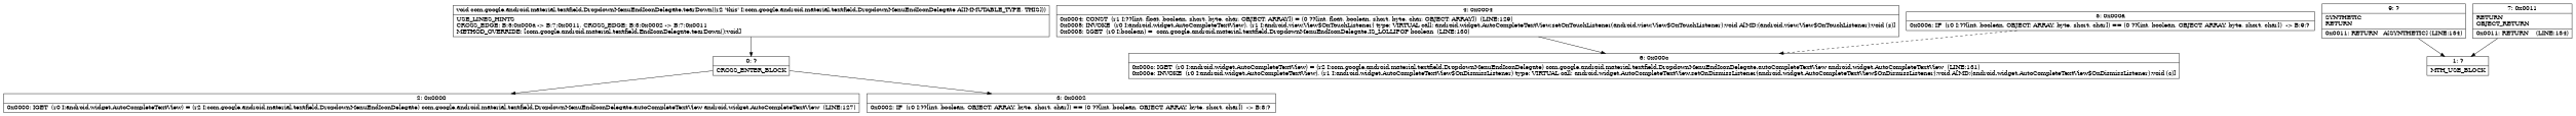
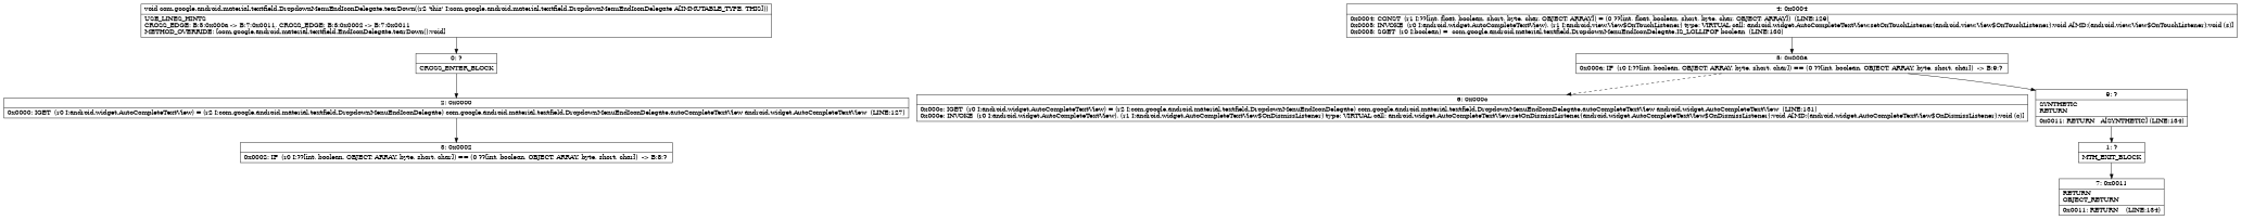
  digraph {
    node [shape=record]
    n1 [label="{0\:\ ?|CROSS_ENTER_BLOCK\l}"]
    n2 [label="{2\:\ 0x0000|0x0000: IGET  (r0 I:android.widget.AutoCompleteTextView) = (r2 I:com.google.android.material.textfield.DropdownMenuEndIconDelegate) com.google.android.material.textfield.DropdownMenuEndIconDelegate.autoCompleteTextView android.widget.AutoCompleteTextView  (LINE:127)\l}"]
    n3 [label="{3\:\ 0x0002|0x0002: IF  (r0 I:??[int, boolean, OBJECT, ARRAY, byte, short, char]) == (0 ??[int, boolean, OBJECT, ARRAY, byte, short, char])  \-\> B:8:? \l}"]
    n4 [label="{4\:\ 0x0004|0x0004: CONST  (r1 I:??[int, float, boolean, short, byte, char, OBJECT, ARRAY]) = (0 ??[int, float, boolean, short, byte, char, OBJECT, ARRAY])  (LINE:129)\l0x0005: INVOKE  (r0 I:android.widget.AutoCompleteTextView), (r1 I:android.view.View$OnTouchListener) type: VIRTUAL call: android.widget.AutoCompleteTextView.setOnTouchListener(android.view.View$OnTouchListener):void A[MD:(android.view.View$OnTouchListener):void (s)]\l0x0008: SGET  (r0 I:boolean) =  com.google.android.material.textfield.DropdownMenuEndIconDelegate.IS_LOLLIPOP boolean  (LINE:130)\l}"]
    n5 [label="{5\:\ 0x000a|0x000a: IF  (r0 I:??[int, boolean, OBJECT, ARRAY, byte, short, char]) == (0 ??[int, boolean, OBJECT, ARRAY, byte, short, char])  \-\> B:9:? \l}"]
    n6 [label="{6\:\ 0x000c|0x000c: IGET  (r0 I:android.widget.AutoCompleteTextView) = (r2 I:com.google.android.material.textfield.DropdownMenuEndIconDelegate) com.google.android.material.textfield.DropdownMenuEndIconDelegate.autoCompleteTextView android.widget.AutoCompleteTextView  (LINE:131)\l0x000e: INVOKE  (r0 I:android.widget.AutoCompleteTextView), (r1 I:android.widget.AutoCompleteTextView$OnDismissListener) type: VIRTUAL call: android.widget.AutoCompleteTextView.setOnDismissListener(android.widget.AutoCompleteTextView$OnDismissListener):void A[MD:(android.widget.AutoCompleteTextView$OnDismissListener):void (c)]\l}"]
    n7 [label="{9\:\ ?|SYNTHETIC\lRETURN\l|0x0011: RETURN   A[SYNTHETIC] (LINE:134)\l}"]
-   n8 [label="{1\:\ ?|MTH_USE_BLOCK\l}"]
+   n8 [label="{1\:\ ?|MTH_EXIT_BLOCK\l}"]
    n9 [label="{7\:\ 0x0011|RETURN\lOBJECT_RETURN\l|0x0011: RETURN    (LINE:134)\l}"]
    n10 [label="{void com.google.android.material.textfield.DropdownMenuEndIconDelegate.tearDown((r2 'this' I:com.google.android.material.textfield.DropdownMenuEndIconDelegate A[IMMUTABLE_TYPE, THIS]))  | USE_LINES_HINTS\lCROSS_EDGE: B:5:0x000a \-\> B:7:0x0011, CROSS_EDGE: B:3:0x0002 \-\> B:7:0x0011\lMETHOD_OVERRIDE: [com.google.android.material.textfield.EndIconDelegate.tearDown():void]\l}"]
    n1 -> n2
-   n1 -> n3
-   n4 -> n6
+   n2 -> n3
+   n4 -> n5
    n5 -> n6 [style=dashed]
+   n5 -> n7
    n7 -> n8
-   n9 -> n8
+   n8 -> n9
    n10 -> n1
  }
